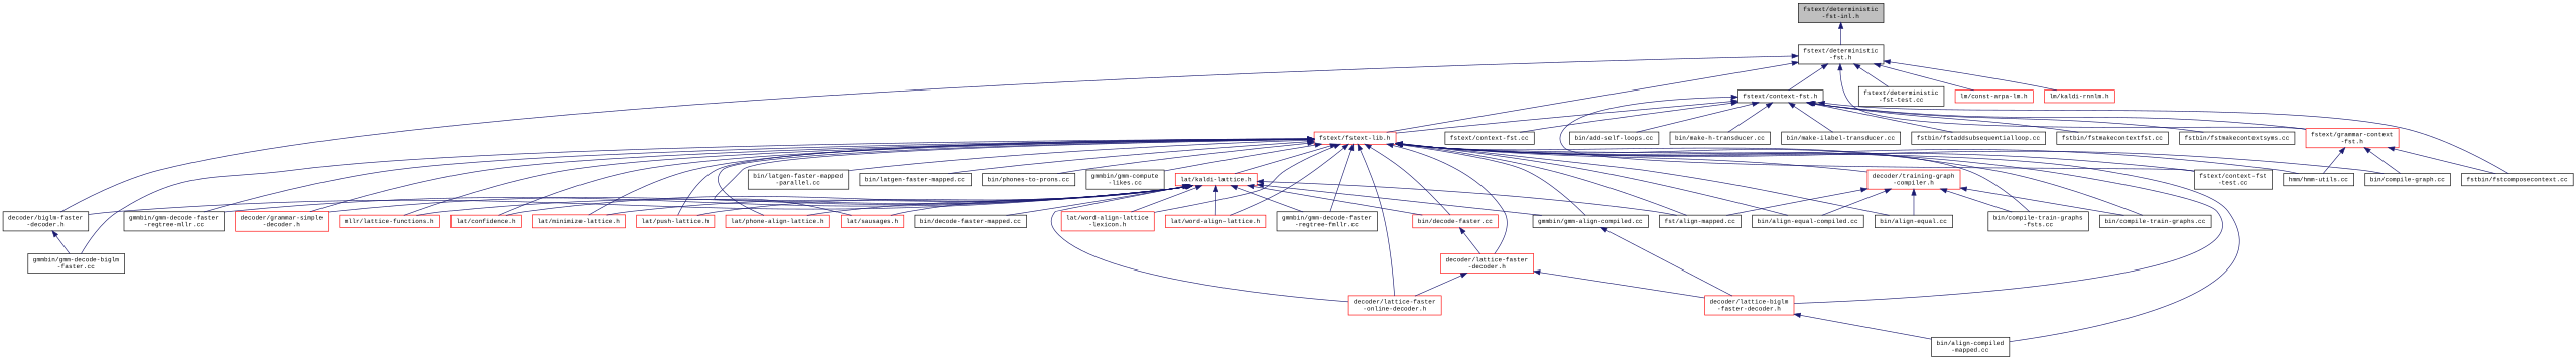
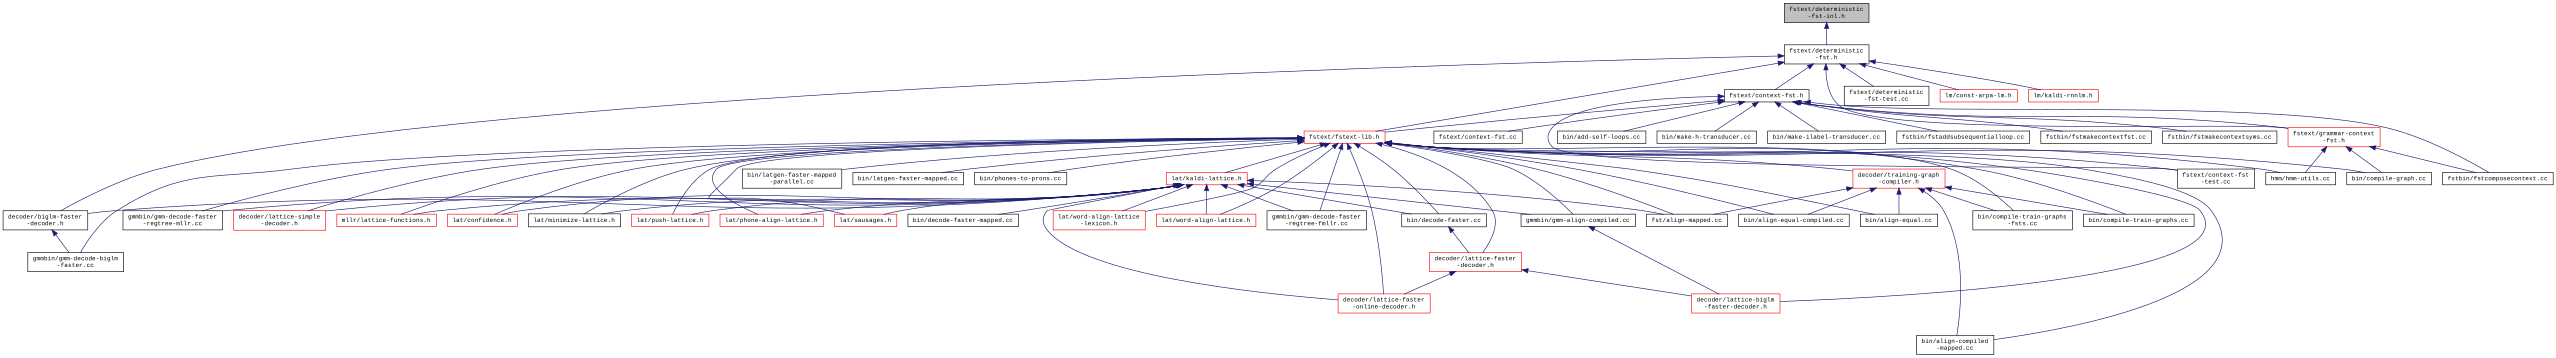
  digraph {
    fontname="Liberation Mono"
    node [color=black fillcolor=white fontname="Liberation Mono" fontsize=10 shape=record style=filled]
    edge [color=midnightblue dir=back fontname="Liberation Mono" fontsize=10 labelfontname=Helvetica labelfontsize=10 style=solid]
    n1 [fillcolor=grey75 fontcolor=black height=0.2 label="fstext/deterministic\l-fst-inl.h" width=0.4]
    n2 [height=0.2 label="fstext/deterministic\l-fst.h" width=0.4]
    n3 [height=0.2 label="fstext/context-fst.h" width=0.4]
    n4 [color=red height=0.2 label="fstext/fstext-lib.h" width=0.4]
    n5 [height=0.2 label="decoder/biglm-faster\l-decoder.h" width=0.4]
    n6 [color=red height=0.2 label="fstext/grammar-context\l-fst.h" width=0.4]
    n7 [height=0.2 label="fstext/deterministic\l-fst-test.cc" width=0.4]
    n8 [color=red height=0.2 label="lm/const-arpa-lm.h" width=0.4]
    n9 [color=red height=0.2 label="lm/kaldi-rnnlm.h" width=0.4]
    n10 [height=0.2 label="fstext/context-fst\l-test.cc" width=0.4]
    n11 [height=0.2 label="fstext/context-fst.cc" width=0.4]
    n12 [height=0.2 label="fstbin/fstcomposecontext.cc" width=0.4]
    n13 [height=0.2 label="bin/add-self-loops.cc" width=0.4]
    n14 [height=0.2 label="bin/make-h-transducer.cc" width=0.4]
    n15 [height=0.2 label="bin/make-ilabel-transducer.cc" width=0.4]
    n16 [height=0.2 label="fstbin/fstaddsubsequentialloop.cc" width=0.4]
    n17 [height=0.2 label="fstbin/fstmakecontextfst.cc" width=0.4]
    n18 [height=0.2 label="fstbin/fstmakecontextsyms.cc" width=0.4]
    n19 [color=red height=0.2 label="lat/kaldi-lattice.h" width=0.4]
    n20 [height=0.2 label="gmmbin/gmm-decode-biglm\l-faster.cc" width=0.4]
    n21 [color=red height=0.2 label="decoder/lattice-faster\l-decoder.h" width=0.4]
    n22 [color=red height=0.2 label="decoder/lattice-biglm\l-faster-decoder.h" width=0.4]
    n23 [color=red height=0.2 label="decoder/lattice-faster\l-online-decoder.h" width=0.4]
-   n24 [color=red height=0.2 label="decoder/grammar-simple\l-decoder.h" width=0.4]
+   n24 [color=red height=0.2 label="decoder/lattice-simple\l-decoder.h" width=0.4]
    n25 [color=red height=0.2 label="mllr/lattice-functions.h" width=0.4]
    n26 [color=red height=0.2 label="lat/confidence.h" width=0.4]
-   n27 [color=red height=0.2 label="lat/minimize-lattice.h" width=0.4]
+   n27 [height=0.2 label="lat/minimize-lattice.h" width=0.4]
    n28 [color=red height=0.2 label="lat/push-lattice.h" width=0.4]
    n29 [color=red height=0.2 label="lat/phone-align-lattice.h" width=0.4]
    n30 [color=red height=0.2 label="lat/sausages.h" width=0.4]
    n31 [color=red height=0.2 label="lat/word-align-lattice\l-lexicon.h" width=0.4]
    n32 [color=red height=0.2 label="lat/word-align-lattice.h" width=0.4]
    n33 [height=0.2 label="bin/align-compiled\l-mapped.cc" width=0.4]
    n34 [height=0.2 label="fst/align-mapped.cc" width=0.4]
-   n35 [color=red height=0.2 label="bin/decode-faster.cc" width=0.4]
+   n35 [height=0.2 label="bin/decode-faster.cc" width=0.4]
    n36 [height=0.2 label="gmmbin/gmm-align-compiled.cc" width=0.4]
    n37 [height=0.2 label="gmmbin/gmm-decode-faster\l-regtree-fmllr.cc" width=0.4]
    n38 [height=0.2 label="gmmbin/gmm-decode-faster\l-regtree-mllr.cc" width=0.4]
    n39 [height=0.2 label="hmm/hmm-utils.cc" width=0.4]
    n40 [color=red height=0.2 label="decoder/training-graph\l-compiler.h" width=0.4]
    n41 [height=0.2 label="bin/align-equal-compiled.cc" width=0.4]
    n42 [height=0.2 label="bin/align-equal.cc" width=0.4]
    n43 [height=0.2 label="bin/compile-train-graphs\l-fsts.cc" width=0.4]
    n44 [height=0.2 label="bin/compile-train-graphs.cc" width=0.4]
    n45 [height=0.2 label="bin/compile-graph.cc" width=0.4]
    n46 [height=0.2 label="bin/latgen-faster-mapped\l-parallel.cc" width=0.4]
    n47 [height=0.2 label="bin/latgen-faster-mapped.cc" width=0.4]
    n48 [height=0.2 label="bin/phones-to-prons.cc" width=0.4]
-   n49 [height=0.2 label="gmmbin/gmm-compute\l-likes.cc" width=0.4]
    n50 [height=0.2 label="bin/decode-faster-mapped.cc" width=0.4]
    n1 -> n2
    n2 -> n3
    n2 -> n4
    n2 -> n5
    n2 -> n6
    n2 -> n7
    n2 -> n8
    n2 -> n9
    n3 -> n4
    n3 -> n6
    n3 -> n10
    n3 -> n11
    n3 -> n12
    n3 -> n13
    n3 -> n14
    n3 -> n15
    n3 -> n16
    n3 -> n17
    n3 -> n18
    n4 -> n10
    n4 -> n19
    n4 -> n20
    n4 -> n21
    n4 -> n22
    n4 -> n23
    n4 -> n24
    n4 -> n25
    n4 -> n26
    n4 -> n27
    n4 -> n28
    n4 -> n29
    n4 -> n30
    n4 -> n31
    n4 -> n32
    n4 -> n33
    n4 -> n34
    n4 -> n35
    n4 -> n36
    n4 -> n37
    n4 -> n38
    n4 -> n39
    n4 -> n40
    n4 -> n41
    n4 -> n42
    n4 -> n43
    n4 -> n44
    n4 -> n45
    n4 -> n46
    n4 -> n47
    n4 -> n48
-   n4 -> n49
    n5 -> n20
    n6 -> n12
    n6 -> n39
    n6 -> n45
    n19 -> n5
    n19 -> n23
    n19 -> n24
    n19 -> n25
    n19 -> n26
    n19 -> n27
    n19 -> n28
    n19 -> n29
    n19 -> n30
    n19 -> n31
    n19 -> n32
    n19 -> n34
    n19 -> n35
    n19 -> n36
    n19 -> n37
    n19 -> n38
    n19 -> n50
    n21 -> n22
    n21 -> n23
    n35 -> n21
    n36 -> n22
-   n22 -> n33
+   n40 -> n33
    n40 -> n34
    n40 -> n41
    n40 -> n42
    n40 -> n43
    n40 -> n44
  }
